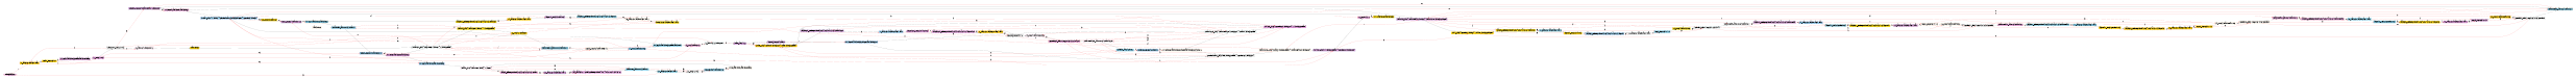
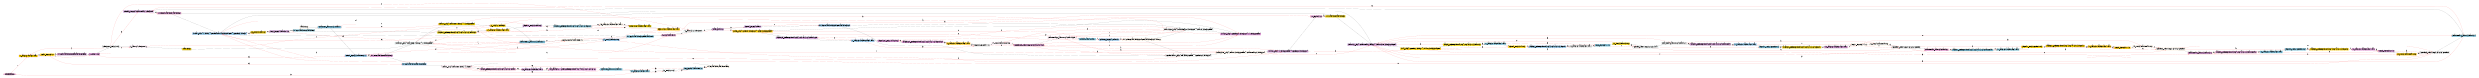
  digraph {
    rankdir=LR
    node [color=darkorange fillcolor=plum shape=record style=filled]
    edge [arrowhead=diamond color=red]
    n1 [color=deeppink fillcolor=gold label="  %0 = load i32, i32* @len, align 4, !tbaa !2"]
    n2 [fillcolor=gold label="  %cmp45.i = icmp sgt i32 %0, 0"]
    n3 [color=deeppink label="  %1 = sext i32 %0 to i64"]
    n4 [color=black label="  br i1 %cmp45.i, label %for.body.i.preheader, label %for.cond.cleanup"]
    n5 [color=deeppink fillcolor=skyblue label="  br i1 %cmp45.i, label %for.body, label %for.cond.cleanup"]
    n6 [color=black fillcolor=white label="  %wide.trip.count.i = zext i32 %0 to i64"]
    n7 [fillcolor=white label="  %cmp242.i = icmp slt i64 %indvars.iv.next51.i, %1"]
    n8 [color=deeppink fillcolor=skyblue label="  %exitcond = icmp eq i64 %indvars.iv.next51.i, %1"]
    n9 [color=deeppink fillcolor=white label="  %2 = add nsw i64 %wide.trip.count.i, -2"]
    n10 [color=teal fillcolor=white label="  %6 = add nuw i64 %5, %wide.trip.count.i"]
    n11 [color=teal label="  %exitcond.i.3 = icmp eq i64 %indvars.iv.next49.i.3, %wide.trip.count.i"]
    n12 [color=deeppink fillcolor=white label="  %indvars.iv = phi i64 [ %indvars.iv.next, %for.body ], [ 0, %func.exit ]"]
    n13 [color=deeppink fillcolor=skyblue label="  %4 = trunc i64 %indvars.iv50.i to i32"]
    n14 [color=teal fillcolor=skyblue label="  br i1 %cmp242.i, label %for.body3.i.preheader, label %for.end.i"]
    n15 [color=deeppink label="  br i1 %exitcond, label %func.exit, label %for.body.i"]
    n16 [color=black fillcolor=gold label="  br label %for.body.i"]
    n17 [color=black fillcolor=gold label="  %3 = sub i64 %2, %indvars.iv50.i"]
    n18 [color=teal label="  %xtraiter = and i64 %6, 3"]
    n19 [label="  br i1 %exitcond.i.3, label %for.end.i, label %for.body3.i"]
    n20 [color=teal fillcolor=white label="  %indvars.iv50.i = phi i64 [ %indvars.iv.next51.i, %for.inc18.i ], [ 0, %for.body.i.preheader ]"]
    n21 [color=black fillcolor=skyblue label="  %indvars.iv.next51.i = add nuw nsw i64 %indvars.iv50.i, 1"]
    n22 [label="  %10 = icmp ult i64 %3, 3"]
    n23 [color=teal fillcolor=gold label="  %indvars.iv.i = phi i64 [ %indvars.iv.next.i, %for.inc18.i ], [ 1, %for.body.i.preheader ]"]
    n24 [label="  %5 = xor i64 %indvars.iv50.i, 3"]
    n25 [color=teal label="  %cmp7.i = icmp eq i64 %indvars.iv50.i, %23"]
    n26 [color=teal fillcolor=gold label="  %arrayidx10.i = getelementptr inbounds [8 x i32], [8 x i32]* @a, i64 0, i64 %indvars.iv50.i"]
    n27 [color=teal fillcolor=white label="  %indvars.iv48.i.prol = phi i64 [ %indvars.iv.next49.i.prol, %for.body3.i.prol ], [ %indvars.iv.i, %for.body3.i.preheader ]"]
    n28 [fillcolor=white label="  %indvars.iv48.i.unr = phi i64 [ %indvars.iv.i, %for.body3.i.preheader ], [ %indvars.iv.next49.i.prol, %for.body3.i.prol ]"]
    n29 [color=black fillcolor=skyblue label="  %indvars.iv.next.i = add nuw nsw i64 %indvars.iv.i, 1"]
    n30 [color=deeppink label="  %k.044.i.prol = phi i32 [ %spec.select.i.prol, %for.body3.i.prol ], [ %4, %for.body3.i.preheader ]"]
    n31 [color=teal label="  %k.044.i.unr = phi i32 [ %4, %for.body3.i.preheader ], [ %spec.select.i.prol, %for.body3.i.prol ]"]
    n32 [color=deeppink fillcolor=skyblue label="  %k.0.lcssa.i = phi i32 [ %4, %for.body.i ], [ %spec.select.i.lcssa.unr, %for.body3.i.prol.loopexit ], [ %spec.select.i.3, %for.body3.i ]"]
    n33 [fillcolor=skyblue label="  br i1 %cmp7.i, label %for.inc18.i, label %if.then8.i"]
    n34 [color=deeppink fillcolor=gold label="  %24 = load i32, i32* %arrayidx10.i, align 4, !tbaa !2"]
    n35 [color=teal label="  %arrayidx.i.prol = getelementptr inbounds [8 x i32], [8 x i32]* @a, i64 0, i64 %indvars.iv48.i.prol"]
    n36 [color=deeppink fillcolor=white label="  %9 = trunc i64 %indvars.iv48.i.prol to i32"]
    n37 [color=deeppink fillcolor=white label="  %indvars.iv.next49.i.prol = add nuw nsw i64 %indvars.iv48.i.prol, 1"]
    n38 [color=teal label="  %indvars.iv48.i = phi i64 [ %indvars.iv.next49.i.3, %for.body3.i ], [ %indvars.iv48.i.unr, %for.body3.i.prol.loopexit ]"]
    n39 [color=teal fillcolor=gold label="  br i1 %10, label %for.end.i, label %for.body3.i"]
    n40 [color=deeppink fillcolor=gold label="  %prol.iter = phi i64 [ %prol.iter.sub, %for.body3.i.prol ], [ %xtraiter, %for.body3.i.preheader ]"]
    n41 [color=deeppink label="  %idxprom4.i.prol = sext i32 %k.044.i.prol to i64"]
    n42 [label="  %spec.select.i.prol = select i1 %cmp6.i.prol, i32 %9, i32 %k.044.i.prol"]
    n43 [fillcolor=gold label="  %k.044.i = phi i32 [ %spec.select.i.3, %for.body3.i ], [ %k.044.i.unr, %for.body3.i.prol.loopexit ]"]
    n44 [color=black fillcolor=gold label="  %23 = zext i32 %k.0.lcssa.i to i64"]
    n45 [color=teal label="  %idxprom11.i = sext i32 %k.0.lcssa.i to i64"]
    n46 [color=teal label="  %lcmp.mod = icmp eq i64 %xtraiter, 0"]
    n47 [color=deeppink fillcolor=skyblue label="  br i1 %lcmp.mod, label %for.body3.i.prol.loopexit, label %for.body3.i.prol"]
    n48 [color=teal fillcolor=skyblue label="  %prol.iter.sub = add i64 %prol.iter, -1"]
    n49 [color=black fillcolor=white label="  %spec.select.i.lcssa.unr = phi i32 [ undef, %for.body3.i.preheader ], [ %spec.select.i.prol, %for.body3.i.prol ]"]
    n50 [color=deeppink fillcolor=skyblue label="  %7 = load i32, i32* %arrayidx.i.prol, align 4, !tbaa !2"]
    n51 [color=deeppink label="  %arrayidx5.i.prol = getelementptr inbounds [8 x i32], [8 x i32]* @a, i64 0, i64 %idxprom4.i.prol"]
    n52 [color=deeppink fillcolor=skyblue label="  %prol.iter.cmp = icmp eq i64 %prol.iter.sub, 0"]
    n53 [color=black fillcolor=white label="%cmp6.i.prol = icmp sgt i39 %7, %8"]
    n54 [color=deeppink fillcolor=gold label="  %8 = load i32, i32* %arrayidx5.i.prol, align 4, !tbaa !2"]
    n55 [fillcolor=white label="  br i1 %prol.iter.cmp, label %for.body3.i.prol.loopexit, label %for.body3.i.prol, !llvm.loop !6"]
    n56 [color=teal fillcolor=gold label="  %arrayidx.i = getelementptr inbounds [8 x i32], [8 x i32]* @a, i64 0, i64 %indvars.iv48.i"]
    n57 [color=teal fillcolor=gold label="  %13 = trunc i64 %indvars.iv48.i to i32"]
    n58 [color=black fillcolor=white label="  %indvars.iv.next49.i = add nuw nsw i64 %indvars.iv48.i, 1"]
    n59 [label="  %indvars.iv.next49.i.1 = add nsw i64 %indvars.iv48.i, 2"]
    n60 [label="  %indvars.iv.next49.i.2 = add nsw i64 %indvars.iv48.i, 3"]
    n61 [fillcolor=skyblue label="  %indvars.iv.next49.i.3 = add nsw i64 %indvars.iv48.i, 4"]
    n62 [fillcolor=gold label="  %idxprom4.i = sext i32 %k.044.i to i64"]
    n63 [color=teal fillcolor=white label="  %spec.select.i = select i1 %cmp6.i, i32 %13, i32 %k.044.i"]
    n64 [fillcolor=skyblue label="  %11 = load i32, i32* %arrayidx.i, align 4, !tbaa !2"]
    n65 [color=black label="  %arrayidx.i.1 = getelementptr inbounds [8 x i32], [8 x i32]* @a, i64 0, i64 %indvars.iv.next49.i"]
    n66 [fillcolor=white label="  %16 = trunc i64 %indvars.iv.next49.i to i32"]
    n67 [fillcolor=skyblue label="  %arrayidx.i.2 = getelementptr inbounds [8 x i32], [8 x i32]* @a, i64 0, i64 %indvars.iv.next49.i.1"]
    n68 [label="  %arrayidx.i.3 = getelementptr inbounds [8 x i32], [8 x i32]* @a, i64 0, i64 %indvars.iv.next49.i.2"]
    n69 [color=deeppink fillcolor=gold label="  %22 = trunc i64 %indvars.iv.next49.i.2 to i32"]
    n70 [color=deeppink fillcolor=skyblue label="  %arrayidx5.i = getelementptr inbounds [8 x i32], [8 x i32]* @a, i64 0, i64 %idxprom4.i"]
    n71 [fillcolor=skyblue label="  %idxprom4.i.1 = sext i32 %spec.select.i to i64"]
    n72 [color=black fillcolor=white label="  %spec.select.i.1 = select i1 %cmp6.i.1, i32 %16, i32 %spec.select.i"]
    n73 [color=teal fillcolor=skyblue label="  %cmp6.i = icmp sgt i32 %11, %12"]
    n74 [color=black fillcolor=white label="  %12 = load i32, i32* %arrayidx5.i, align 4, !tbaa !2"]
    n75 [color=teal fillcolor=gold label="  %arrayidx5.i.1 = getelementptr inbounds [8 x i32], [8 x i32]* @a, i64 0, i64 %idxprom4.i.1"]
    n76 [fillcolor=gold label="  %idxprom4.i.2 = sext i32 %spec.select.i.1 to i64"]
    n77 [fillcolor=white label="  %spec.select.i.2 = select i1 %cmp6.i.2, i32 %19, i32 %spec.select.i.1"]
    n78 [color=deeppink fillcolor=skyblue label="  %14 = load i32, i32* %arrayidx.i.1, align 4, !tbaa !2"]
    n79 [fillcolor=white label="  %cmp6.i.1 = icmp sgt i32 %14, %15"]
    n80 [fillcolor=white label="  %19 = trunc i64 %indvars.iv.next49.i.1 to i32"]
    n81 [color=black label="  %15 = load i32, i32* %arrayidx5.i.1, align 4, !tbaa !2"]
    n82 [color=deeppink fillcolor=gold label="  %arrayidx5.i.2 = getelementptr inbounds [8 x i32], [8 x i32]* @a, i64 0, i64 %idxprom4.i.2"]
    n83 [color=teal fillcolor=skyblue label="  %idxprom4.i.3 = sext i32 %spec.select.i.2 to i64"]
    n84 [color=black fillcolor=white label="  %spec.select.i.3 = select i1 %cmp6.i.3, i32 %22, i32 %spec.select.i.2"]
    n85 [fillcolor=skyblue label="  %17 = load i32, i32* %arrayidx.i.2, align 4, !tbaa !2"]
    n86 [color=deeppink fillcolor=gold label="  %cmp6.i.2 = icmp sgt i32 %17, %18"]
    n87 [color=deeppink fillcolor=gold label="  %18 = load i32, i32* %arrayidx5.i.2, align 4, !tbaa !2"]
    n88 [fillcolor=gold label="  %arrayidx5.i.3 = getelementptr inbounds [8 x i32], [8 x i32]* @a, i64 0, i64 %idxprom4.i.3"]
    n89 [color=teal fillcolor=skyblue label="  %20 = load i32, i32* %arrayidx.i.3, align 4, !tbaa !2"]
    n90 [color=black label="  %cmp6.i.3 = icmp sgt i32 %20, %21"]
    n91 [color=deeppink label="  %21 = load i32, i32* %arrayidx5.i.3, align 4, !tbaa !2"]
    n92 [fillcolor=skyblue label="  %arrayidx12.i = getelementptr inbounds [8 x i32], [8 x i32]* @a, i64 0, i64 %idxprom11.i"]
+   n93 [color=deeppink fillcolor=gold label="  store i32 %24, i32* %arrayidx12.i, align 4, !tbaa !2"]
    n94 [fillcolor=white label="  %25 = load i32, i32* %arrayidx12.i, align 4, !tbaa !2"]
    n95 [color=teal fillcolor=gold label="  store i32 %25, i32* %arrayidx10.i, align 4, !tbaa !2"]
    n96 [fillcolor=white label="  br label %for.inc18.i"]
    n97 [label="  %arrayidx = getelementptr inbounds [8 x i32], [8 x i32]* @a, i64 0, i64 %indvars.iv"]
    n98 [color=teal fillcolor=skyblue label="  %indvars.iv.next = add nuw nsw i64 %indvars.iv, 1"]
    n99 [color=teal label="  %26 = load i32, i32* %arrayidx, align 4, !tbaa !2"]
    n100 [fillcolor=skyblue label="  %27 = load i32, i32* @len, align 4, !tbaa !2"]
    n101 [color=black fillcolor=skyblue label="  %cmp = icmp slt i64 %indvars.iv.next, %28"]
    n102 [color=deeppink label="  %call = tail call i32 (i8*, ...) @printf(i8* getelementptr inbounds ([4 x i8], [4 x i8]* @.str, i64 0, i64 0), i32 %26)"]
    n103 [color=teal fillcolor=white label="  %28 = sext i32 %27 to i64"]
    n104 [fillcolor=white label="  br i1 %cmp, label %for.body, label %for.cond.cleanup"]
    Node0x55f0d545cc28 [shape=""]
    n1 -> n2 [color=""]
    n1 -> n2 [arrowhead=tee label=2]
    n1 -> n3 [arrowhead=tee label=4]
    n2 -> n4 [arrowhead=tee color=""]
    n2 -> n4 [arrowhead=tee label=3]
    n2 -> n5 [label=125]
    n3 -> n6 [color=""]
    n3 -> n7 [label=13]
    n3 -> n8 [arrowhead=tee label=123]
    n4 -> n3 [color=""]
    n5 -> n12 [color=""]
    n6 -> n1 [label=5]
    n6 -> n9 [arrowhead=tee color=""]
    n6 -> n9 [label=6]
    n6 -> n10 [label=18]
    n6 -> n11 [label=103]
    n7 -> n13 [arrowhead=tee color=""]
    n7 -> n14 [label=15]
    n8 -> n15 [color=""]
    n8 -> n15 [arrowhead=tee label=124]
    n9 -> n16 [color=""]
    n9 -> n17 [label=9]
    n10 -> n18 [color=""]
    n10 -> n18 [arrowhead=tee label=19]
    n11 -> n19 [color=""]
    n11 -> n19 [label=104]
    n12 -> n97 [arrowhead=tee color=""]
    n12 -> n97 [arrowhead=tee label=127]
    n12 -> n98 [label=130]
    n13 -> n14 [arrowhead=tee color=""]
    n13 -> n30 [label=25]
    n13 -> n31 [label=46]
    n13 -> n32 [arrowhead=tee label=105]
    n14 -> n24 [color=""]
    n14 -> n32 [arrowhead=tee color=""]
    n15 -> n5 [color=""]
    n15 -> n20 [color=""]
    n16 -> n20 [arrowhead=tee color=""]
    n17 -> n21 [color=""]
    n17 -> n22 [arrowhead=tee label=48]
    n18 -> n40 [label=27]
    n18 -> n46 [arrowhead=tee color=""]
    n18 -> n46 [arrowhead=tee label=20]
    n19 -> n32 [arrowhead=tee color=""]
    n19 -> n38 [color=""]
    n20 -> n13 [label=14]
    n20 -> n17 [label=10]
    n20 -> n21 [label=11]
    n20 -> n23 [arrowhead=tee color=""]
    n20 -> n24 [arrowhead=tee label=16]
    n20 -> n25 [arrowhead=tee label=109]
    n20 -> n26 [arrowhead=tee label=112]
    n21 -> n7 [arrowhead=tee color=""]
    n21 -> n7 [arrowhead=tee label=12]
    n21 -> n8 [arrowhead=tee label=122]
    n21 -> n20 [label=7]
    n22 -> n39 [color=""]
    n22 -> n39 [label=49]
    n23 -> n17 [color=""]
    n23 -> n27 [label=23]
    n23 -> n28 [arrowhead=tee label=44]
    n23 -> n29 [arrowhead=tee label=121]
    n24 -> n10 [arrowhead=tee color=""]
    n24 -> n10 [arrowhead=tee label=17]
    n25 -> n33 [color=""]
    n25 -> n33 [arrowhead=tee label=111]
    n26 -> n34 [color=""]
    n26 -> n34 [arrowhead=tee label=113]
    n27 -> n30 [arrowhead=tee color=""]
    n27 -> n35 [label=28]
    n27 -> n36 [label=35]
    n27 -> n37 [arrowhead=tee label=39]
    n28 -> n31 [arrowhead=tee color=""]
    n28 -> n38 [label=51]
    n29 -> n8 [color=""]
    n29 -> n23 [label=8]
    n30 -> n40 [color=""]
    n30 -> n41 [label=30]
    n30 -> n42 [arrowhead=tee label=38]
    n31 -> n22 [color=""]
    n31 -> n43 [label=53]
    n32 -> n44 [color=""]
    n32 -> n44 [label=108]
    n32 -> n45 [label=114]
    n33 -> n26 [arrowhead=tee color=""]
    n33 -> n29 [arrowhead=tee color=""]
    n34 -> n45 [color=""]
+   n34 -> n93 [label=119]
    n35 -> n50 [arrowhead=tee color=""]
    n35 -> n50 [label=29]
    n36 -> n42 [arrowhead=tee color=""]
    n36 -> n42 [arrowhead=tee label=37]
    n37 -> n27 [arrowhead=tee label=22]
    n37 -> n28 [arrowhead=tee label=45]
    n37 -> n48 [arrowhead=tee color=""]
    n38 -> n43 [arrowhead=tee color=""]
    n38 -> n56 [arrowhead=tee label=54]
    n38 -> n57 [arrowhead=tee label=61]
    n38 -> n58 [label=65]
    n38 -> n59 [arrowhead=tee label=77]
    n38 -> n60 [label=89]
    n38 -> n61 [label=101]
    n39 -> n32 [arrowhead=tee color=""]
    n39 -> n38 [arrowhead=tee color=""]
    n40 -> n35 [color=""]
    n40 -> n48 [label=40]
    n41 -> n51 [arrowhead=tee color=""]
    n41 -> n51 [arrowhead=tee label=31]
    n42 -> n30 [label=24]
    n42 -> n31 [label=47]
    n42 -> n37 [arrowhead=tee color=""]
    n42 -> n49 [arrowhead=tee label=43]
    n43 -> n56 [arrowhead=tee color=""]
    n43 -> n62 [label=56]
    n43 -> n63 [arrowhead=tee label=64]
    n44 -> n25 [color=""]
    n44 -> n25 [label=110]
    n45 -> n92 [arrowhead=tee color=""]
    n45 -> n92 [arrowhead=tee label=115]
    n46 -> n47 [color=""]
    n46 -> n47 [label=21]
    n47 -> n27 [arrowhead=tee color=""]
    n47 -> n49 [color=""]
    n48 -> n40 [label=26]
    n48 -> n52 [color=""]
    n48 -> n52 [label=41]
    n49 -> n28 [arrowhead=tee color=""]
    n49 -> n32 [arrowhead=tee label=106]
    n50 -> n41 [arrowhead=tee color=""]
    n50 -> n53 [label=33]
    n51 -> n54 [color=""]
    n51 -> n54 [arrowhead=tee label=32]
    n52 -> n55 [arrowhead=tee color=""]
    n52 -> n55 [arrowhead=tee label=42]
    n53 -> n36 [color=""]
    n53 -> n42 [arrowhead=tee label=36]
    n54 -> n53 [color=""]
    n54 -> n53 [label=34]
    n55 -> n27 [color=""]
    n55 -> n49 [color=""]
    n56 -> n64 [arrowhead=tee color=""]
    n56 -> n64 [arrowhead=tee label=55]
    n57 -> n63 [color=""]
    n57 -> n63 [label=63]
    n58 -> n65 [arrowhead=tee color=""]
    n58 -> n65 [arrowhead=tee label=66]
    n58 -> n66 [arrowhead=tee label=73]
    n59 -> n67 [arrowhead=tee color=""]
    n59 -> n67 [label=78]
    n60 -> n68 [color=""]
    n60 -> n68 [label=90]
    n60 -> n69 [arrowhead=tee label=97]
    n61 -> n11 [color=""]
    n61 -> n11 [label=102]
    n61 -> n38 [label=50]
    n62 -> n70 [color=""]
    n62 -> n70 [arrowhead=tee label=57]
    n63 -> n58 [arrowhead=tee color=""]
    n63 -> n71 [label=68]
    n63 -> n72 [label=76]
    n64 -> n62 [color=""]
    n64 -> n73 [arrowhead=tee label=59]
    n65 -> n78 [color=""]
    n65 -> n78 [arrowhead=tee label=67]
    n66 -> n72 [color=""]
    n66 -> n72 [arrowhead=tee label=75]
    n67 -> n85 [arrowhead=tee color=""]
    n67 -> n85 [label=79]
    n68 -> n89 [color=""]
    n68 -> n89 [arrowhead=tee label=91]
    n69 -> n84 [arrowhead=tee color=""]
    n69 -> n84 [arrowhead=tee label=99]
    n70 -> n74 [color=""]
    n70 -> n74 [arrowhead=tee label=58]
    n71 -> n75 [arrowhead=tee color=""]
    n71 -> n75 [arrowhead=tee label=69]
    n72 -> n59 [arrowhead=tee color=""]
    n72 -> n76 [arrowhead=tee label=80]
    n72 -> n77 [arrowhead=tee label=88]
    n73 -> n57 [arrowhead=tee color=""]
    n73 -> n63 [label=62]
    n74 -> n73 [arrowhead=tee color=""]
    n74 -> n73 [label=60]
    n75 -> n81 [color=""]
    n75 -> n81 [arrowhead=tee label=70]
    n76 -> n82 [arrowhead=tee color=""]
    n76 -> n82 [arrowhead=tee label=81]
    n77 -> n60 [color=""]
    n77 -> n83 [arrowhead=tee label=92]
    n77 -> n84 [arrowhead=tee label=100]
    n78 -> n71 [arrowhead=tee color=""]
    n78 -> n79 [arrowhead=tee label=71]
    n79 -> n66 [arrowhead=tee color=""]
    n79 -> n72 [label=74]
    n79 -> n80 [arrowhead=tee label=85]
    n80 -> n77 [color=""]
    n80 -> n77 [label=87]
    n81 -> n79 [arrowhead=tee color=""]
    n81 -> n79 [arrowhead=tee label=72]
    n82 -> n87 [color=""]
    n82 -> n87 [label=82]
    n83 -> n88 [color=""]
    n83 -> n88 [label=93]
    n84 -> n32 [label=107]
    n84 -> n43 [arrowhead=tee label=52]
    n84 -> n61 [color=""]
    n85 -> n76 [color=""]
    n85 -> n86 [label=83]
    n86 -> n77 [label=86]
    n86 -> n80 [color=""]
    n87 -> n86 [color=""]
    n87 -> n86 [label=84]
    n88 -> n91 [color=""]
    n88 -> n91 [arrowhead=tee label=94]
    n89 -> n83 [arrowhead=tee color=""]
    n89 -> n90 [label=95]
    n90 -> n69 [arrowhead=tee color=""]
    n90 -> n84 [arrowhead=tee label=98]
    n91 -> n90 [arrowhead=tee color=""]
    n91 -> n90 [label=96]
    n92 -> n94 [color=""]
    n92 -> n94 [label=116]
+   n93 -> n92 [label=120]
    n94 -> n95 [arrowhead=tee color=""]
    n94 -> n95 [label=117]
    n95 -> n26 [arrowhead=tee label=118]
+   n95 -> n93 [arrowhead=tee color=""]
    n96 -> n29 [arrowhead=tee color=""]
    n97 -> n99 [color=""]
    n97 -> n99 [arrowhead=tee label=128]
    n98 -> n12 [arrowhead=tee label=126]
    n98 -> n100 [color=""]
    n98 -> n101 [arrowhead=tee label=133]
    n99 -> n102 [color=""]
    n99 -> n102 [label=129]
    n100 -> n103 [arrowhead=tee color=""]
    n100 -> n103 [label=132]
    n101 -> n104 [arrowhead=tee color=""]
    n101 -> n104 [arrowhead=tee label=135]
    n102 -> n98 [color=""]
    n103 -> n101 [arrowhead=tee color=""]
    n103 -> n101 [arrowhead=tee label=134]
    n104 -> n12 [color=""]
    Node0x55f0d545cc28 -> n1 [label=1]
    Node0x55f0d545cc28 -> n100 [arrowhead=tee label=131]
  }
